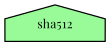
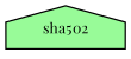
  digraph {
    rankdir=LR
    fontname="Playfair Display"
-   n1 [color=black fillcolor=palegreen fontname="Playfair Display" fontsize=10 height=0.2 label=sha512 shape=house style=filled width=0.4]
+   n1 [color=black fillcolor=palegreen fontname="Playfair Display" fontsize=10 height=0.2 label=sha502 shape=house style=filled width=0.4]
  }
